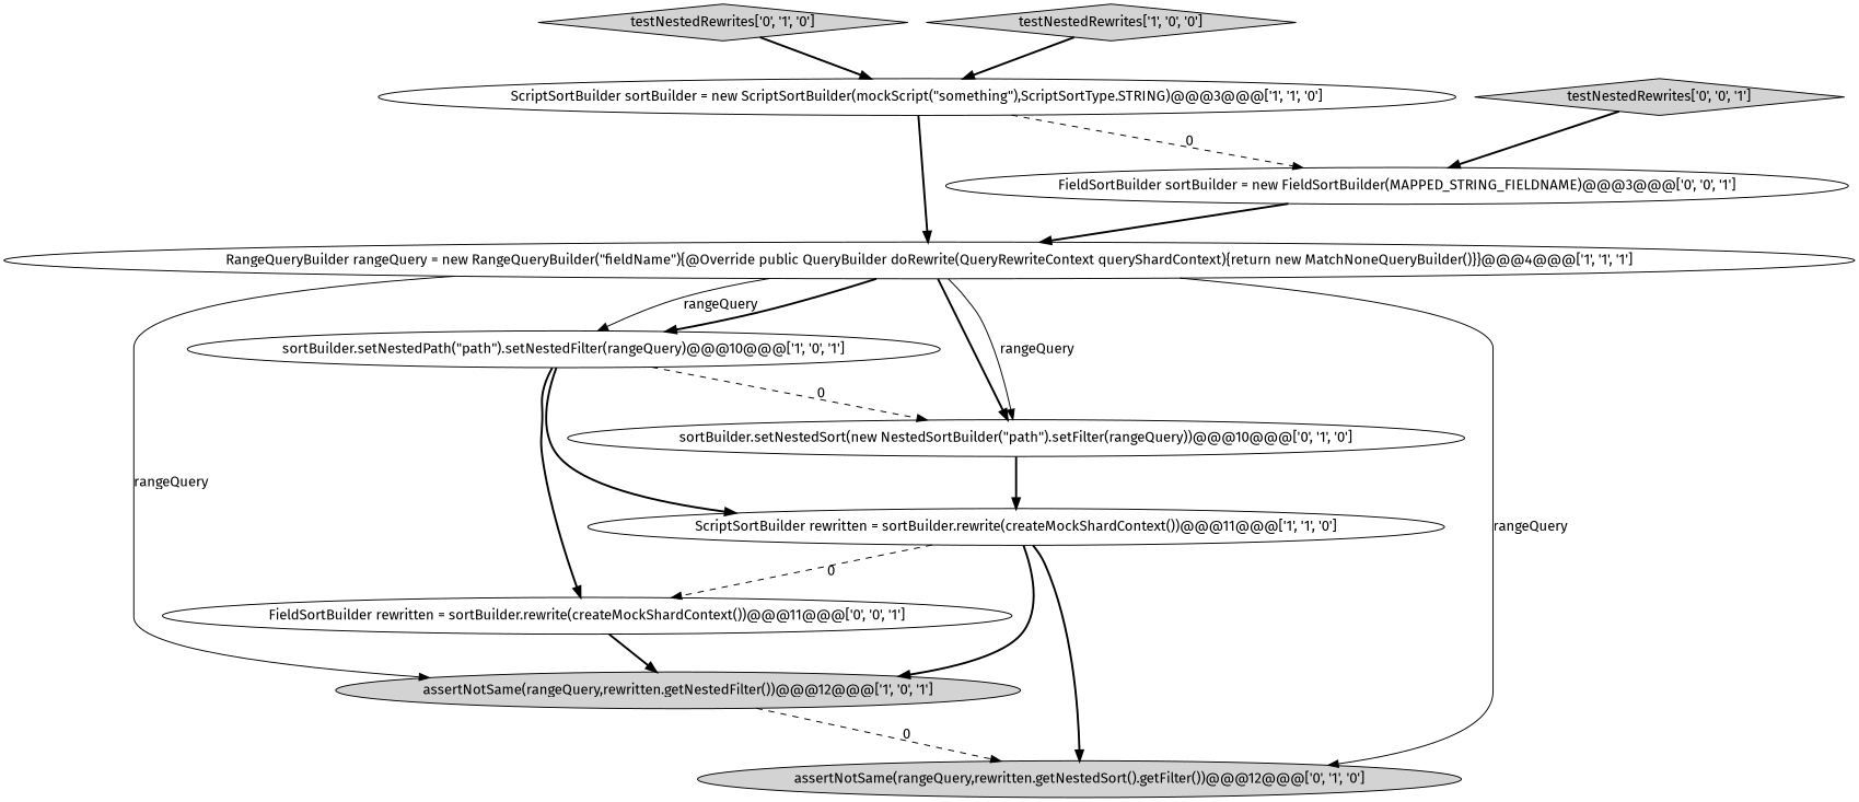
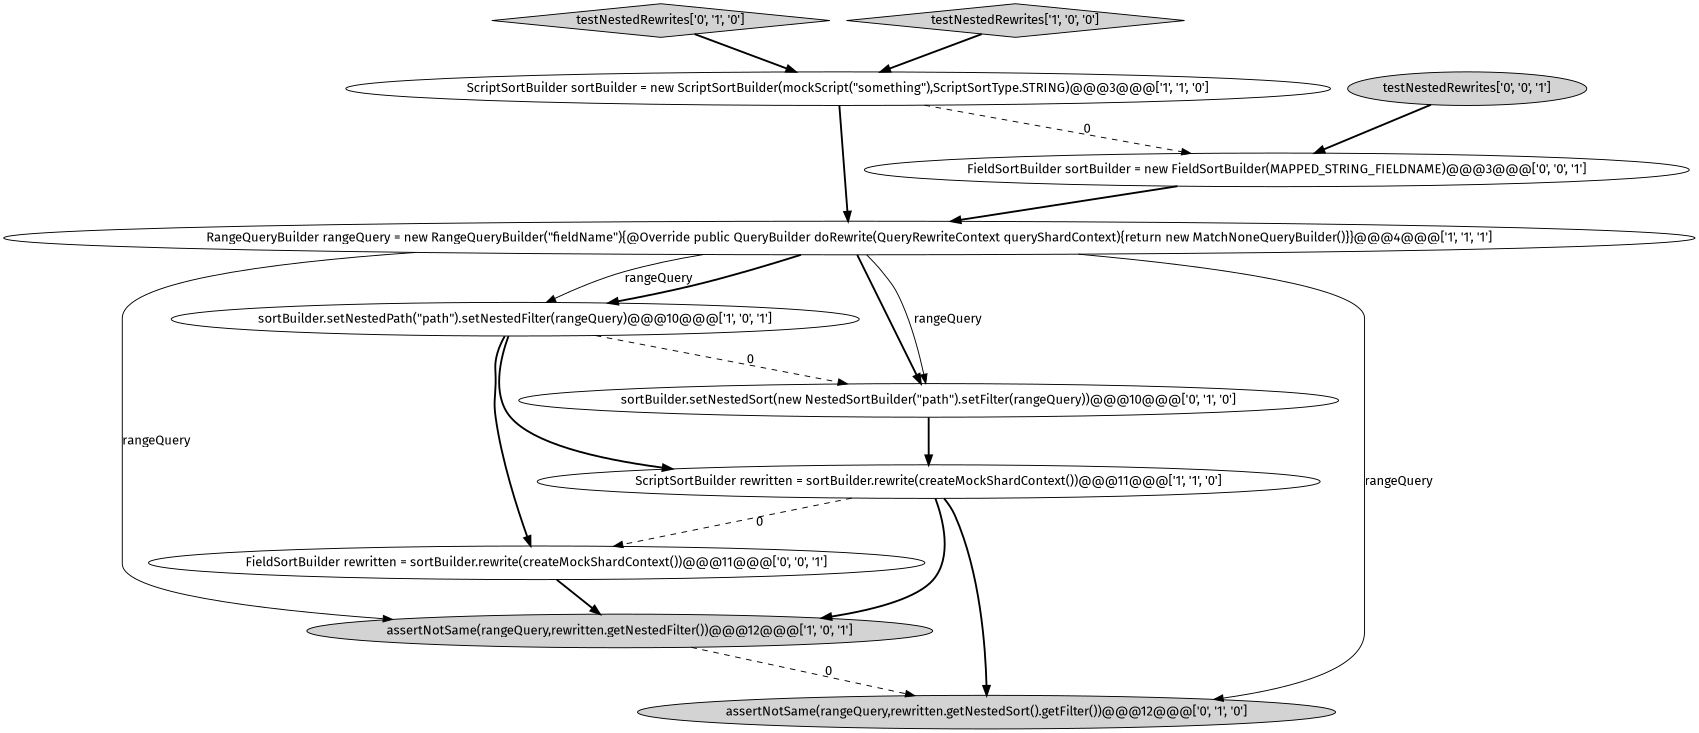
  digraph {
    fontname="Fira Sans"
    node [fillcolor=white shape=ellipse style=filled fontname="Fira Sans"]
    edge [style=bold fontname="Fira Sans"]
    n1 [label="sortBuilder.setNestedPath(\"path\").setNestedFilter(rangeQuery)@@@10@@@['1', '0', '1']"]
    n2 [label="sortBuilder.setNestedSort(new NestedSortBuilder(\"path\").setFilter(rangeQuery))@@@10@@@['0', '1', '0']"]
    n3 [label="FieldSortBuilder rewritten = sortBuilder.rewrite(createMockShardContext())@@@11@@@['0', '0', '1']"]
    n4 [label="ScriptSortBuilder rewritten = sortBuilder.rewrite(createMockShardContext())@@@11@@@['1', '1', '0']"]
    n5 [label="FieldSortBuilder sortBuilder = new FieldSortBuilder(MAPPED_STRING_FIELDNAME)@@@3@@@['0', '0', '1']"]
    n6 [label="RangeQueryBuilder rangeQuery = new RangeQueryBuilder(\"fieldName\"){@Override public QueryBuilder doRewrite(QueryRewriteContext queryShardContext){return new MatchNoneQueryBuilder()}}@@@4@@@['1', '1', '1']"]
    n7 [fillcolor=lightgray label="assertNotSame(rangeQuery,rewritten.getNestedFilter())@@@12@@@['1', '0', '1']"]
    n8 [fillcolor=lightgray label="assertNotSame(rangeQuery,rewritten.getNestedSort().getFilter())@@@12@@@['0', '1', '0']"]
    n9 [fillcolor=lightgray label="testNestedRewrites['0', '1', '0']" shape=diamond]
    n10 [label="ScriptSortBuilder sortBuilder = new ScriptSortBuilder(mockScript(\"something\"),ScriptSortType.STRING)@@@3@@@['1', '1', '0']"]
    n11 [fillcolor=lightgray label="testNestedRewrites['1', '0', '0']" shape=diamond]
-   n12 [fillcolor=lightgray label="testNestedRewrites['0', '0', '1']" shape=diamond]
+   n12 [fillcolor=lightgray label="testNestedRewrites['0', '0', '1']"]
    n1 -> n2 [label=0 style=dashed]
    n1 -> n3
    n1 -> n4
    n2 -> n4
    n3 -> n7
    n4 -> n3 [label=0 style=dashed]
    n4 -> n7
    n4 -> n8
    n5 -> n6
    n6 -> n1 [label=rangeQuery style=solid]
    n6 -> n1
    n6 -> n2
    n6 -> n2 [label=rangeQuery style=solid]
    n6 -> n7 [label=rangeQuery style=solid]
    n6 -> n8 [label=rangeQuery style=solid]
    n7 -> n8 [label=0 style=dashed]
    n9 -> n10
    n10 -> n5 [label=0 style=dashed]
    n10 -> n6
    n11 -> n10
    n12 -> n5
  }
